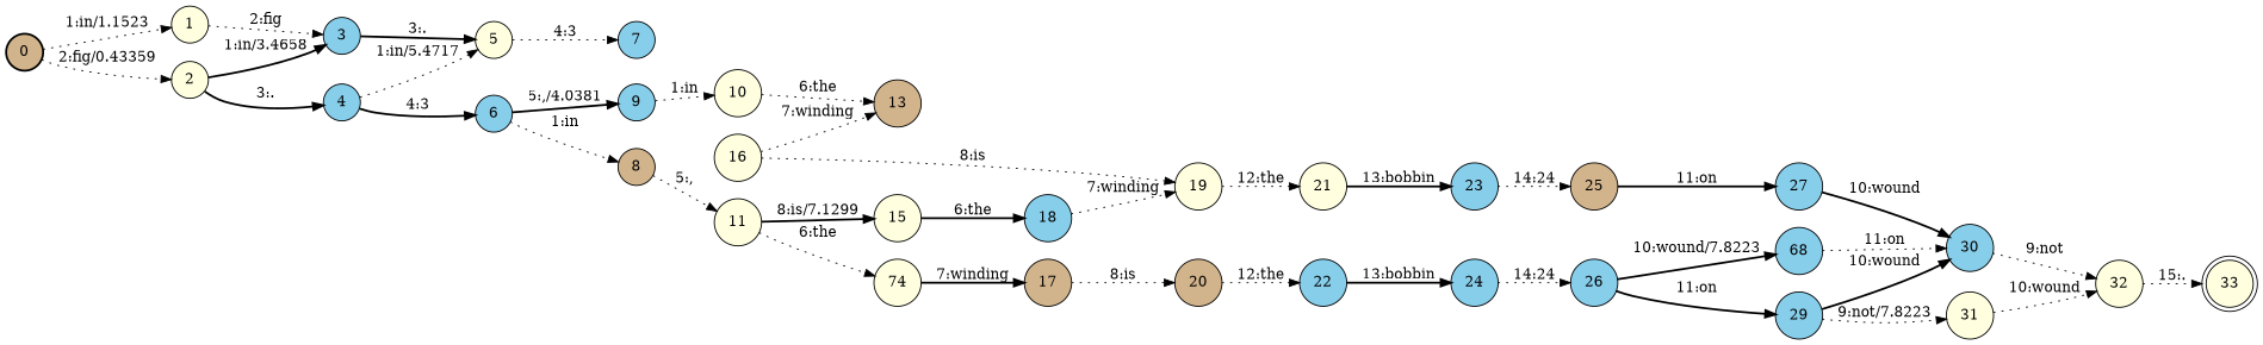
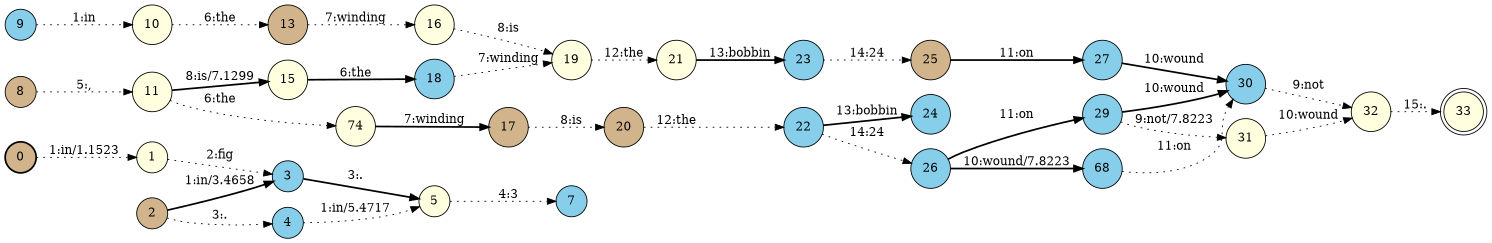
  digraph {
    nodesep=0.25
    rankdir=LR
    ranksep=0.4
    node [fillcolor=skyblue fontsize=14 shape=circle style="solid,filled"]
    edge [fontsize=14 style=dotted]
    n1 [fillcolor=tan label=0 style="bold,filled"]
    n2 [fillcolor=lightyellow label=1]
-   n3 [fillcolor=lightyellow label=2]
+   n3 [fillcolor=tan label=2]
    n4 [label=3]
    n5 [label=4]
    n6 [fillcolor=lightyellow label=5]
-   n7 [label=6]
    n8 [label=7]
    n9 [fillcolor=tan label=8]
    n10 [label=9]
    n11 [fillcolor=lightyellow label=11]
    n12 [fillcolor=lightyellow label=10]
    n13 [fillcolor=tan label=13]
    n14 [fillcolor=lightyellow label=74]
    n15 [fillcolor=lightyellow label=15]
    n16 [fillcolor=lightyellow label=16]
    n17 [fillcolor=tan label=17]
    n18 [label=18]
    n19 [fillcolor=lightyellow label=19]
    n20 [fillcolor=tan label=20]
    n21 [fillcolor=lightyellow label=21]
    n22 [label=22]
    n23 [label=23]
    n24 [label=24]
    n25 [fillcolor=tan label=25]
    n26 [label=26]
    n27 [label=27]
    n28 [label=68]
    n29 [label=29]
    n30 [label=30]
    n31 [fillcolor=lightyellow label=31]
    n32 [fillcolor=lightyellow label=32]
    n33 [fillcolor=lightyellow label=33 shape=doublecircle]
    n1 -> n2 [label="1:in/1.1523"]
-   n1 -> n3 [label="2:fig/0.43359"]
    n2 -> n4 [label="2:fig"]
    n3 -> n4 [label="1:in/3.4658" style=bold]
-   n3 -> n5 [label="3:." style=bold]
+   n3 -> n5 [label="3:."]
    n4 -> n6 [label="3:." style=bold]
    n5 -> n6 [label="1:in/5.4717"]
-   n5 -> n7 [label="4:3" style=bold]
    n6 -> n8 [label="4:3"]
-   n7 -> n9 [label="1:in"]
-   n7 -> n10 [label="5:,/4.0381" style=bold]
    n9 -> n11 [label="5:,"]
    n10 -> n12 [label="1:in"]
    n11 -> n14 [label="6:the"]
    n11 -> n15 [label="8:is/7.1299" style=bold]
    n12 -> n13 [label="6:the"]
-   n16 -> n13 [label="7:winding"]
+   n13 -> n16 [label="7:winding"]
    n14 -> n17 [label="7:winding" style=bold]
    n15 -> n18 [label="6:the" style=bold]
    n16 -> n19 [label="8:is"]
    n17 -> n20 [label="8:is"]
    n18 -> n19 [label="7:winding"]
    n19 -> n21 [label="12:the"]
    n20 -> n22 [label="12:the"]
    n21 -> n23 [label="13:bobbin" style=bold]
    n22 -> n24 [label="13:bobbin" style=bold]
    n23 -> n25 [label="14:24"]
-   n24 -> n26 [label="14:24"]
+   n22 -> n26 [label="14:24"]
    n25 -> n27 [label="11:on" style=bold]
    n26 -> n28 [label="10:wound/7.8223" style=bold]
    n26 -> n29 [label="11:on" style=bold]
    n27 -> n30 [label="10:wound" style=bold]
    n28 -> n30 [label="11:on"]
    n29 -> n30 [label="10:wound" style=bold]
    n29 -> n31 [label="9:not/7.8223"]
    n30 -> n32 [label="9:not"]
    n31 -> n32 [label="10:wound"]
    n32 -> n33 [label="15:."]
  }
